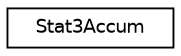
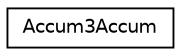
  digraph {
    rankdir=TB
-   n1 [color=black fillcolor=white fontname=Helvetica fontsize=10 height=0.2 label=Stat3Accum shape=record style=filled width=0.4]
+   n1 [color=black fillcolor=white fontname=Helvetica fontsize=10 height=0.2 label=Accum3Accum shape=record style=filled width=0.4]
  }
